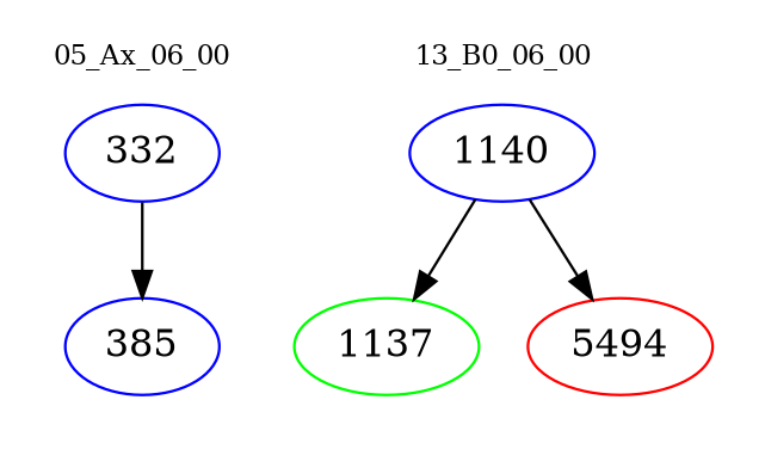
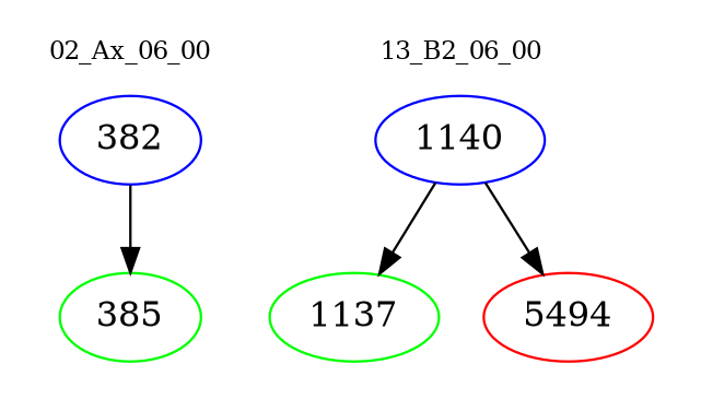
  digraph {
    node [color=blue]
    edge [color=black]
-   n1 [label=332]
-   n2 [label=385]
+   n1 [label=382]
+   n2 [color=green label=385]
    n3 [label=1140]
    n4 [color=green label=1137]
    n5 [color=red label=5494]
    subgraph cluster_1 {
      color=white
      fontsize=10
-     label="05_Ax_06_00"
+     label="02_Ax_06_00"
      n1
      n2
    }
    subgraph cluster_2 {
      color=white
      fontsize=10
-     label="13_B0_06_00"
+     label="13_B2_06_00"
      n3
      n4
      n5
    }
    n1 -> n2
    n3 -> n4
    n3 -> n5
  }
